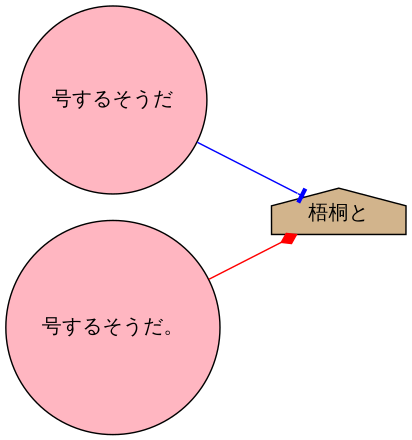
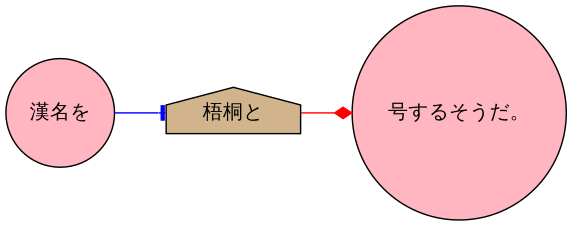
  digraph {
    rankdir=LR
    node [fillcolor=lightpink shape=circle style=filled]
-   n1 [label="号するそうだ"]
+   n1 [label="漢名を"]
    n2 [fillcolor=tan label="梧桐と" shape=house]
    n3 [label="号するそうだ。"]
    n1 -> n2 [arrowhead=tee color=blue]
-   n3 -> n2 [arrowhead=diamond color=red]
+   n2 -> n3 [arrowhead=diamond color=red]
  }
